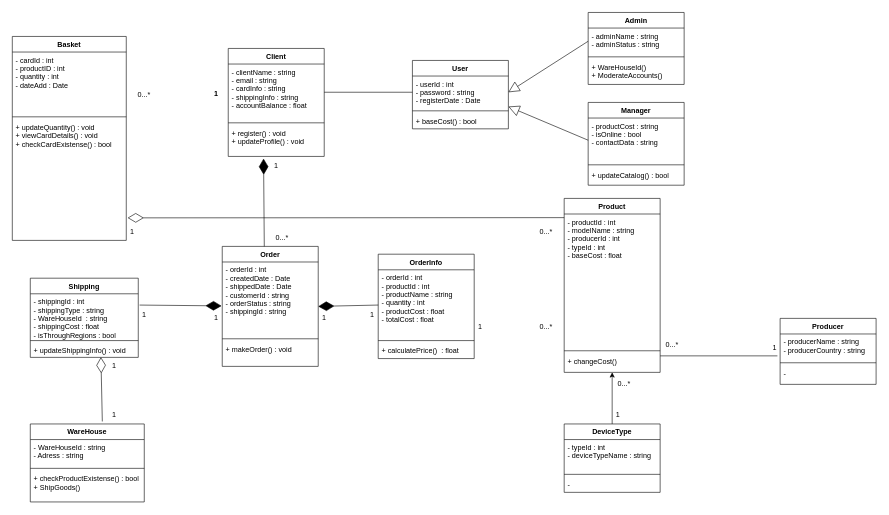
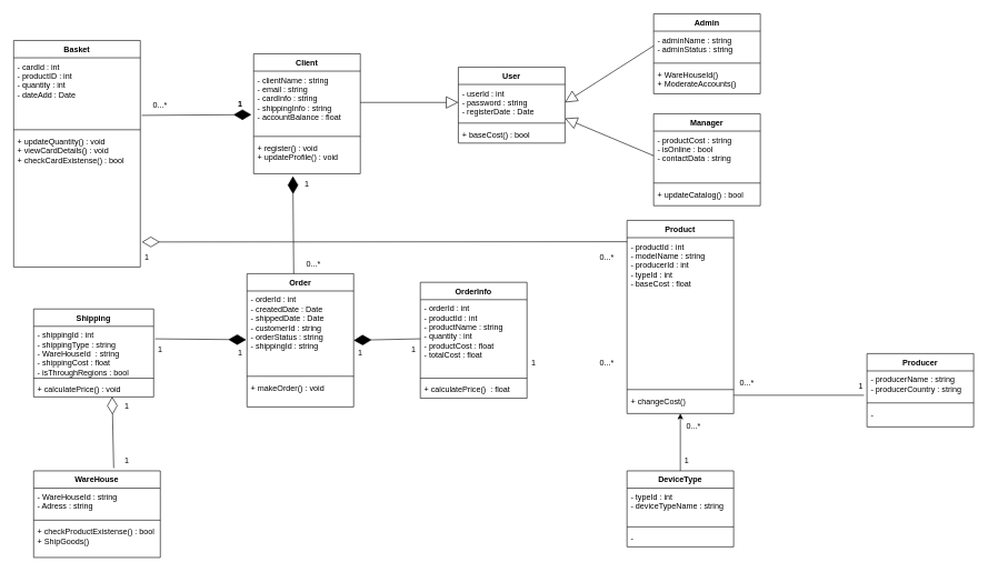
  <mxCell id="0" />
  <mxCell id="1" parent="0" />
  <mxCell id="2" value="User" style="swimlane;fontStyle=1;align=center;verticalAlign=top;childLayout=stackLayout;horizontal=1;startSize=26;horizontalStack=0;resizeParent=1;resizeParentMax=0;resizeLast=0;collapsible=1;marginBottom=0;" vertex="1" parent="1"><mxGeometry x="687" y="100" width="160" height="114" as="geometry" /></mxCell>
  <mxCell id="3" value="- userId : int&#10;- password : string&#10;- registerDate : Date" style="text;strokeColor=none;fillColor=none;align=left;verticalAlign=top;spacingLeft=4;spacingRight=4;overflow=hidden;rotatable=0;points=[[0,0.5],[1,0.5]];portConstraint=eastwest;" vertex="1" parent="2"><mxGeometry y="26" width="160" height="54" as="geometry" /></mxCell>
  <mxCell id="4" value="" style="line;strokeWidth=1;fillColor=none;align=left;verticalAlign=middle;spacingTop=-1;spacingLeft=3;spacingRight=3;rotatable=0;labelPosition=right;points=[];portConstraint=eastwest;strokeColor=inherit;" vertex="1" parent="2"><mxGeometry y="80" width="160" height="8" as="geometry" /></mxCell>
  <mxCell id="5" value="+ baseCost() : bool" style="text;strokeColor=none;fillColor=none;align=left;verticalAlign=top;spacingLeft=4;spacingRight=4;overflow=hidden;rotatable=0;points=[[0,0.5],[1,0.5]];portConstraint=eastwest;" vertex="1" parent="2"><mxGeometry y="88" width="160" height="26" as="geometry" /></mxCell>
  <mxCell id="6" value="Client" style="swimlane;fontStyle=1;align=center;verticalAlign=top;childLayout=stackLayout;horizontal=1;startSize=26;horizontalStack=0;resizeParent=1;resizeParentMax=0;resizeLast=0;collapsible=1;marginBottom=0;" vertex="1" parent="1"><mxGeometry x="380" y="80" width="160" height="180" as="geometry" /></mxCell>
  <mxCell id="7" value="- clientName : string&#10;- email : string&#10;- cardInfo : string&#10;- shippingInfo : string&#10;- accountBalance : float" style="text;strokeColor=none;fillColor=none;align=left;verticalAlign=top;spacingLeft=4;spacingRight=4;overflow=hidden;rotatable=0;points=[[0,0.5],[1,0.5]];portConstraint=eastwest;" vertex="1" parent="6"><mxGeometry y="26" width="160" height="94" as="geometry" /></mxCell>
  <mxCell id="8" value="" style="line;strokeWidth=1;fillColor=none;align=left;verticalAlign=middle;spacingTop=-1;spacingLeft=3;spacingRight=3;rotatable=0;labelPosition=right;points=[];portConstraint=eastwest;strokeColor=inherit;" vertex="1" parent="6"><mxGeometry y="120" width="160" height="8" as="geometry" /></mxCell>
  <mxCell id="9" value="+ register() : void&#10;+ updateProfile() : void" style="text;strokeColor=none;fillColor=none;align=left;verticalAlign=top;spacingLeft=4;spacingRight=4;overflow=hidden;rotatable=0;points=[[0,0.5],[1,0.5]];portConstraint=eastwest;" vertex="1" parent="6"><mxGeometry y="128" width="160" height="52" as="geometry" /></mxCell>
  <mxCell id="10" value="Order" style="swimlane;fontStyle=1;align=center;verticalAlign=top;childLayout=stackLayout;horizontal=1;startSize=26;horizontalStack=0;resizeParent=1;resizeParentMax=0;resizeLast=0;collapsible=1;marginBottom=0;" vertex="1" parent="1"><mxGeometry x="370" y="410" width="160" height="200" as="geometry" /></mxCell>
  <mxCell id="11" value="- orderId : int&#10;- createdDate : Date&#10;- shippedDate : Date&#10;- customerId : string&#10;- orderStatus : string&#10;- shippingId : string" style="text;strokeColor=none;fillColor=none;align=left;verticalAlign=top;spacingLeft=4;spacingRight=4;overflow=hidden;rotatable=0;points=[[0,0.5],[1,0.5]];portConstraint=eastwest;" vertex="1" parent="10"><mxGeometry y="26" width="160" height="124" as="geometry" /></mxCell>
  <mxCell id="12" value="" style="line;strokeWidth=1;fillColor=none;align=left;verticalAlign=middle;spacingTop=-1;spacingLeft=3;spacingRight=3;rotatable=0;labelPosition=right;points=[];portConstraint=eastwest;strokeColor=inherit;" vertex="1" parent="10"><mxGeometry y="150" width="160" height="8" as="geometry" /></mxCell>
  <mxCell id="13" value="+ makeOrder() : void" style="text;strokeColor=none;fillColor=none;align=left;verticalAlign=top;spacingLeft=4;spacingRight=4;overflow=hidden;rotatable=0;points=[[0,0.5],[1,0.5]];portConstraint=eastwest;" vertex="1" parent="10"><mxGeometry y="158" width="160" height="42" as="geometry" /></mxCell>
  <mxCell id="14" value="OrderInfo" style="swimlane;fontStyle=1;align=center;verticalAlign=top;childLayout=stackLayout;horizontal=1;startSize=26;horizontalStack=0;resizeParent=1;resizeParentMax=0;resizeLast=0;collapsible=1;marginBottom=0;" vertex="1" parent="1"><mxGeometry x="630" y="423" width="160" height="174" as="geometry" /></mxCell>
  <mxCell id="15" value="- orderId : int&#10;- productId : int&#10;- productName : string&#10;- quantity : int&#10;- productCost : float&#10;- totalCost : float&#10;" style="text;strokeColor=none;fillColor=none;align=left;verticalAlign=top;spacingLeft=4;spacingRight=4;overflow=hidden;rotatable=0;points=[[0,0.5],[1,0.5]];portConstraint=eastwest;" vertex="1" parent="14"><mxGeometry y="26" width="160" height="114" as="geometry" /></mxCell>
  <mxCell id="16" value="" style="line;strokeWidth=1;fillColor=none;align=left;verticalAlign=middle;spacingTop=-1;spacingLeft=3;spacingRight=3;rotatable=0;labelPosition=right;points=[];portConstraint=eastwest;strokeColor=inherit;" vertex="1" parent="14"><mxGeometry y="140" width="160" height="8" as="geometry" /></mxCell>
  <mxCell id="17" value="+ calculatePrice()  : float" style="text;strokeColor=none;fillColor=none;align=left;verticalAlign=top;spacingLeft=4;spacingRight=4;overflow=hidden;rotatable=0;points=[[0,0.5],[1,0.5]];portConstraint=eastwest;" vertex="1" parent="14"><mxGeometry y="148" width="160" height="26" as="geometry" /></mxCell>
  <mxCell id="18" value="Shipping" style="swimlane;fontStyle=1;align=center;verticalAlign=top;childLayout=stackLayout;horizontal=1;startSize=26;horizontalStack=0;resizeParent=1;resizeParentMax=0;resizeLast=0;collapsible=1;marginBottom=0;" vertex="1" parent="1"><mxGeometry x="50" y="463" width="180" height="132" as="geometry" /></mxCell>
  <mxCell id="19" value="- shippingId : int&#10;- shippingType : string&#10;- WareHouseId  : string&#10;- shippingCost : float&#10;- isThroughRegions : bool" style="text;strokeColor=none;fillColor=none;align=left;verticalAlign=top;spacingLeft=4;spacingRight=4;overflow=hidden;rotatable=0;points=[[0,0.5],[1,0.5]];portConstraint=eastwest;" vertex="1" parent="18"><mxGeometry y="26" width="180" height="74" as="geometry" /></mxCell>
  <mxCell id="20" value="" style="line;strokeWidth=1;fillColor=none;align=left;verticalAlign=middle;spacingTop=-1;spacingLeft=3;spacingRight=3;rotatable=0;labelPosition=right;points=[];portConstraint=eastwest;strokeColor=inherit;" vertex="1" parent="18"><mxGeometry y="100" width="180" height="8" as="geometry" /></mxCell>
- <mxCell id="21" value="+ updateShippingInfo() : void" style="text;strokeColor=none;fillColor=none;align=left;verticalAlign=top;spacingLeft=4;spacingRight=4;overflow=hidden;rotatable=0;points=[[0,0.5],[1,0.5]];portConstraint=eastwest;" vertex="1" parent="18"><mxGeometry y="108" width="180" height="24" as="geometry" /></mxCell>
+ <mxCell id="21" value="+ calculatePrice() : void" style="text;strokeColor=none;fillColor=none;align=left;verticalAlign=top;spacingLeft=4;spacingRight=4;overflow=hidden;rotatable=0;points=[[0,0.5],[1,0.5]];portConstraint=eastwest;" vertex="1" parent="18"><mxGeometry y="108" width="180" height="24" as="geometry" /></mxCell>
  <mxCell id="22" value="Basket" style="swimlane;fontStyle=1;align=center;verticalAlign=top;childLayout=stackLayout;horizontal=1;startSize=26;horizontalStack=0;resizeParent=1;resizeParentMax=0;resizeLast=0;collapsible=1;marginBottom=0;" vertex="1" parent="1"><mxGeometry y="60" width="190" height="340" as="geometry" x="20" /></mxCell>
  <mxCell id="23" value="- cardId : int&#10;- productID : int&#10;- quantity : int&#10;- dateAdd : Date" style="text;strokeColor=none;fillColor=none;align=left;verticalAlign=top;spacingLeft=4;spacingRight=4;overflow=hidden;rotatable=0;points=[[0,0.5],[1,0.5]];portConstraint=eastwest;" vertex="1" parent="22"><mxGeometry y="26" width="190" height="104" as="geometry" /></mxCell>
  <mxCell id="24" value="" style="line;strokeWidth=1;fillColor=none;align=left;verticalAlign=middle;spacingTop=-1;spacingLeft=3;spacingRight=3;rotatable=0;labelPosition=right;points=[];portConstraint=eastwest;strokeColor=inherit;" vertex="1" parent="22"><mxGeometry y="130" width="190" height="8" as="geometry" /></mxCell>
  <mxCell id="25" value="+ updateQuantity() : void&#10;+ viewCardDetails() : void&#10;+ checkCardExistense() : bool" style="text;strokeColor=none;fillColor=none;align=left;verticalAlign=top;spacingLeft=4;spacingRight=4;overflow=hidden;rotatable=0;points=[[0,0.5],[1,0.5]];portConstraint=eastwest;" vertex="1" parent="22"><mxGeometry y="138" width="190" height="202" as="geometry" /></mxCell>
  <mxCell id="26" value="Manager" style="swimlane;fontStyle=1;align=center;verticalAlign=top;childLayout=stackLayout;horizontal=1;startSize=26;horizontalStack=0;resizeParent=1;resizeParentMax=0;resizeLast=0;collapsible=1;marginBottom=0;" vertex="1" parent="1"><mxGeometry x="980" y="170" width="160" height="138" as="geometry" /></mxCell>
  <mxCell id="27" value="- productCost : string&#10;- isOnline : bool&#10;- contactData : string" style="text;strokeColor=none;fillColor=none;align=left;verticalAlign=top;spacingLeft=4;spacingRight=4;overflow=hidden;rotatable=0;points=[[0,0.5],[1,0.5]];portConstraint=eastwest;" vertex="1" parent="26"><mxGeometry y="26" width="160" height="74" as="geometry" /></mxCell>
  <mxCell id="28" value="" style="line;strokeWidth=1;fillColor=none;align=left;verticalAlign=middle;spacingTop=-1;spacingLeft=3;spacingRight=3;rotatable=0;labelPosition=right;points=[];portConstraint=eastwest;strokeColor=inherit;" vertex="1" parent="26"><mxGeometry y="100" width="160" height="8" as="geometry" /></mxCell>
  <mxCell id="29" value="+ updateCatalog() : bool" style="text;strokeColor=none;fillColor=none;align=left;verticalAlign=top;spacingLeft=4;spacingRight=4;overflow=hidden;rotatable=0;points=[[0,0.5],[1,0.5]];portConstraint=eastwest;" vertex="1" parent="26"><mxGeometry y="108" width="160" height="30" as="geometry" /></mxCell>
  <mxCell id="30" value="Admin" style="swimlane;fontStyle=1;align=center;verticalAlign=top;childLayout=stackLayout;horizontal=1;startSize=26;horizontalStack=0;resizeParent=1;resizeParentMax=0;resizeLast=0;collapsible=1;marginBottom=0;" vertex="1" parent="1"><mxGeometry x="980" y="20" width="160" height="120" as="geometry" /></mxCell>
  <mxCell id="31" value="- adminName : string&#10;- adminStatus : string" style="text;strokeColor=none;fillColor=none;align=left;verticalAlign=top;spacingLeft=4;spacingRight=4;overflow=hidden;rotatable=0;points=[[0,0.5],[1,0.5]];portConstraint=eastwest;" vertex="1" parent="30"><mxGeometry y="26" width="160" height="44" as="geometry" /></mxCell>
  <mxCell id="32" value="" style="line;strokeWidth=1;fillColor=none;align=left;verticalAlign=middle;spacingTop=-1;spacingLeft=3;spacingRight=3;rotatable=0;labelPosition=right;points=[];portConstraint=eastwest;strokeColor=inherit;" vertex="1" parent="30"><mxGeometry y="70" width="160" height="8" as="geometry" /></mxCell>
  <mxCell id="33" value="+ WareHouseId()&#10;+ ModerateAccounts()" style="text;strokeColor=none;fillColor=none;align=left;verticalAlign=top;spacingLeft=4;spacingRight=4;overflow=hidden;rotatable=0;points=[[0,0.5],[1,0.5]];portConstraint=eastwest;" vertex="1" parent="30"><mxGeometry y="78" width="160" height="42" as="geometry" /></mxCell>
  <mxCell id="34" value="Product" style="swimlane;fontStyle=1;align=center;verticalAlign=top;childLayout=stackLayout;horizontal=1;startSize=26;horizontalStack=0;resizeParent=1;resizeParentMax=0;resizeLast=0;collapsible=1;marginBottom=0;" vertex="1" parent="1"><mxGeometry x="940" y="330" width="160" height="290" as="geometry" /></mxCell>
  <mxCell id="35" value="- productId : int&#10;- modelName : string&#10;- producerId : int&#10;- typeId : int&#10;- baseCost : float" style="text;strokeColor=none;fillColor=none;align=left;verticalAlign=top;spacingLeft=4;spacingRight=4;overflow=hidden;rotatable=0;points=[[0,0.5],[1,0.5]];portConstraint=eastwest;" vertex="1" parent="34"><mxGeometry y="26" width="160" height="224" as="geometry" /></mxCell>
  <mxCell id="36" value="" style="line;strokeWidth=1;fillColor=none;align=left;verticalAlign=middle;spacingTop=-1;spacingLeft=3;spacingRight=3;rotatable=0;labelPosition=right;points=[];portConstraint=eastwest;strokeColor=inherit;" vertex="1" parent="34"><mxGeometry y="250" width="160" height="8" as="geometry" /></mxCell>
  <mxCell id="37" value="+ changeCost() " style="text;strokeColor=none;fillColor=none;align=left;verticalAlign=top;spacingLeft=4;spacingRight=4;overflow=hidden;rotatable=0;points=[[0,0.5],[1,0.5]];portConstraint=eastwest;" vertex="1" parent="34"><mxGeometry y="258" width="160" height="32" as="geometry" /></mxCell>
  <mxCell id="38" value="Producer" style="swimlane;fontStyle=1;align=center;verticalAlign=top;childLayout=stackLayout;horizontal=1;startSize=26;horizontalStack=0;resizeParent=1;resizeParentMax=0;resizeLast=0;collapsible=1;marginBottom=0;" vertex="1" parent="1"><mxGeometry x="1300" y="530" width="160" height="110" as="geometry" /></mxCell>
  <mxCell id="39" value="- producerName : string&#10;- producerCountry : string" style="text;strokeColor=none;fillColor=none;align=left;verticalAlign=top;spacingLeft=4;spacingRight=4;overflow=hidden;rotatable=0;points=[[0,0.5],[1,0.5]];portConstraint=eastwest;" vertex="1" parent="38"><mxGeometry y="26" width="160" height="44" as="geometry" /></mxCell>
  <mxCell id="40" value="" style="line;strokeWidth=1;fillColor=none;align=left;verticalAlign=middle;spacingTop=-1;spacingLeft=3;spacingRight=3;rotatable=0;labelPosition=right;points=[];portConstraint=eastwest;strokeColor=inherit;" vertex="1" parent="38"><mxGeometry y="70" width="160" height="8" as="geometry" /></mxCell>
  <mxCell id="41" value="-" style="text;strokeColor=none;fillColor=none;align=left;verticalAlign=top;spacingLeft=4;spacingRight=4;overflow=hidden;rotatable=0;points=[[0,0.5],[1,0.5]];portConstraint=eastwest;" vertex="1" parent="38"><mxGeometry y="78" width="160" height="32" as="geometry" /></mxCell>
  <mxCell id="42" value="DeviceType" style="swimlane;fontStyle=1;align=center;verticalAlign=top;childLayout=stackLayout;horizontal=1;startSize=26;horizontalStack=0;resizeParent=1;resizeParentMax=0;resizeLast=0;collapsible=1;marginBottom=0;" vertex="1" parent="1"><mxGeometry x="940" y="706" width="160" height="114" as="geometry" /></mxCell>
  <mxCell id="43" value="- typeId : int&#10;- deviceTypeName : string" style="text;strokeColor=none;fillColor=none;align=left;verticalAlign=top;spacingLeft=4;spacingRight=4;overflow=hidden;rotatable=0;points=[[0,0.5],[1,0.5]];portConstraint=eastwest;" vertex="1" parent="42"><mxGeometry y="26" width="160" height="54" as="geometry" /></mxCell>
  <mxCell id="44" value="" style="line;strokeWidth=1;fillColor=none;align=left;verticalAlign=middle;spacingTop=-1;spacingLeft=3;spacingRight=3;rotatable=0;labelPosition=right;points=[];portConstraint=eastwest;strokeColor=inherit;" vertex="1" parent="42"><mxGeometry y="80" width="160" height="8" as="geometry" /></mxCell>
  <mxCell id="45" value="-" style="text;strokeColor=none;fillColor=none;align=left;verticalAlign=top;spacingLeft=4;spacingRight=4;overflow=hidden;rotatable=0;points=[[0,0.5],[1,0.5]];portConstraint=eastwest;" vertex="1" parent="42"><mxGeometry y="88" width="160" height="26" as="geometry" /></mxCell>
  <mxCell id="46" value="WareHouse" style="swimlane;fontStyle=1;align=center;verticalAlign=top;childLayout=stackLayout;horizontal=1;startSize=26;horizontalStack=0;resizeParent=1;resizeParentMax=0;resizeLast=0;collapsible=1;marginBottom=0;" vertex="1" parent="1"><mxGeometry x="50" y="706" width="190" height="130" as="geometry" /></mxCell>
  <mxCell id="47" value="- WareHouseId : string&#10;- Adress : string" style="text;strokeColor=none;fillColor=none;align=left;verticalAlign=top;spacingLeft=4;spacingRight=4;overflow=hidden;rotatable=0;points=[[0,0.5],[1,0.5]];portConstraint=eastwest;" vertex="1" parent="46"><mxGeometry y="26" width="190" height="44" as="geometry" /></mxCell>
  <mxCell id="48" value="" style="line;strokeWidth=1;fillColor=none;align=left;verticalAlign=middle;spacingTop=-1;spacingLeft=3;spacingRight=3;rotatable=0;labelPosition=right;points=[];portConstraint=eastwest;strokeColor=inherit;" vertex="1" parent="46"><mxGeometry y="70" width="190" height="8" as="geometry" /></mxCell>
  <mxCell id="49" value="+ checkProductExistense() : bool&#10;+ ShipGoods()" style="text;strokeColor=none;fillColor=none;align=left;verticalAlign=top;spacingLeft=4;spacingRight=4;overflow=hidden;rotatable=0;points=[[0,0.5],[1,0.5]];portConstraint=eastwest;" vertex="1" parent="46"><mxGeometry y="78" width="190" height="52" as="geometry" /></mxCell>
- <mxCell id="50" value="" style="endArrow=none;endSize=16;endFill=0;html=1;rounded=0;entryX=0;entryY=0.5;entryDx=0;entryDy=0;exitX=1;exitY=0.5;exitDx=0;exitDy=0;" edge="1" parent="1" source="7" target="3"><mxGeometry width="160" relative="1" as="geometry"><mxPoint x="220" y="160" as="sourcePoint" /><mxPoint x="370" y="120" as="targetPoint" /></mxGeometry></mxCell>
+ <mxCell id="50" value="" style="endArrow=block;endSize=16;endFill=0;html=1;rounded=0;entryX=0;entryY=0.5;entryDx=0;entryDy=0;exitX=1;exitY=0.5;exitDx=0;exitDy=0;" edge="1" parent="1" source="7" target="3"><mxGeometry width="160" relative="1" as="geometry"><mxPoint x="220" y="160" as="sourcePoint" /><mxPoint x="370" y="120" as="targetPoint" /></mxGeometry></mxCell>
  <mxCell id="51" value="" style="endArrow=block;endSize=16;endFill=0;html=1;rounded=0;entryX=1;entryY=0.943;entryDx=0;entryDy=0;exitX=0;exitY=0.5;exitDx=0;exitDy=0;entryPerimeter=0;" edge="1" parent="1" source="27" target="3"><mxGeometry width="160" relative="1" as="geometry"><mxPoint x="410" y="280" as="sourcePoint" /><mxPoint x="520" y="280" as="targetPoint" /></mxGeometry></mxCell>
  <mxCell id="52" value="" style="endArrow=block;endSize=16;endFill=0;html=1;rounded=0;entryX=1;entryY=0.5;entryDx=0;entryDy=0;exitX=0;exitY=0.5;exitDx=0;exitDy=0;" edge="1" parent="1" source="31" target="3"><mxGeometry width="160" relative="1" as="geometry"><mxPoint x="430" y="320" as="sourcePoint" /><mxPoint x="540" y="320" as="targetPoint" /></mxGeometry></mxCell>
+ <mxCell id="53" value="" style="endArrow=diamondThin;endFill=1;endSize=24;html=1;rounded=0;exitX=1.012;exitY=0.831;exitDx=0;exitDy=0;exitPerimeter=0;entryX=-0.021;entryY=0.695;entryDx=0;entryDy=0;entryPerimeter=0;" edge="1" parent="1" source="23" target="7"><mxGeometry width="160" relative="1" as="geometry"><mxPoint x="300" y="330" as="sourcePoint" /><mxPoint x="290" y="250" as="targetPoint" /></mxGeometry></mxCell>
  <mxCell id="54" value="" style="endArrow=diamondThin;endFill=1;endSize=24;html=1;rounded=0;entryX=0.368;entryY=1.069;entryDx=0;entryDy=0;entryPerimeter=0;exitX=0.438;exitY=0;exitDx=0;exitDy=0;exitPerimeter=0;" edge="1" parent="1" source="10" target="9"><mxGeometry width="160" relative="1" as="geometry"><mxPoint x="394" y="300" as="sourcePoint" /><mxPoint x="474" y="300" as="targetPoint" /></mxGeometry></mxCell>
  <mxCell id="55" value="" style="endArrow=diamondThin;endFill=1;endSize=24;html=1;rounded=0;entryX=-0.007;entryY=0.59;entryDx=0;entryDy=0;entryPerimeter=0;exitX=1.012;exitY=0.254;exitDx=0;exitDy=0;exitPerimeter=0;" edge="1" parent="1" source="19" target="11"><mxGeometry width="160" relative="1" as="geometry"><mxPoint x="260" y="438" as="sourcePoint" /><mxPoint x="360" y="438" as="targetPoint" /></mxGeometry></mxCell>
  <mxCell id="56" value="" style="endArrow=diamondThin;endFill=1;endSize=24;html=1;rounded=0;" edge="1" parent="1" source="15"><mxGeometry width="160" relative="1" as="geometry"><mxPoint x="590" y="440" as="sourcePoint" /><mxPoint x="530" y="510" as="targetPoint" /></mxGeometry></mxCell>
  <mxCell id="57" value="" style="endArrow=diamondThin;endFill=0;endSize=24;html=1;rounded=0;entryX=1.012;entryY=0.814;entryDx=0;entryDy=0;entryPerimeter=0;exitX=0;exitY=0.027;exitDx=0;exitDy=0;exitPerimeter=0;" edge="1" parent="1" source="35" target="25"><mxGeometry width="160" relative="1" as="geometry"><mxPoint x="910" y="480" as="sourcePoint" /><mxPoint x="870" y="540" as="targetPoint" /></mxGeometry></mxCell>
  <mxCell id="58" value="" style="endArrow=diamondThin;endFill=0;endSize=24;html=1;rounded=0;entryX=0.654;entryY=0.987;entryDx=0;entryDy=0;entryPerimeter=0;exitX=0.632;exitY=-0.032;exitDx=0;exitDy=0;exitPerimeter=0;" edge="1" parent="1" source="46" target="21"><mxGeometry width="160" relative="1" as="geometry"><mxPoint x="178" y="600" as="sourcePoint" /><mxPoint x="470" y="630" as="targetPoint" /></mxGeometry></mxCell>
  <mxCell id="59" value="" style="endArrow=none;html=1;rounded=0;entryX=-0.028;entryY=0.829;entryDx=0;entryDy=0;entryPerimeter=0;exitX=1;exitY=0.14;exitDx=0;exitDy=0;exitPerimeter=0;" edge="1" parent="1" source="37" target="39"><mxGeometry width="50" height="50" relative="1" as="geometry"><mxPoint x="1170" y="600" as="sourcePoint" /><mxPoint x="1220" y="550" as="targetPoint" /></mxGeometry></mxCell>
  <mxCell id="60" value="" style="endArrow=classic;html=1;rounded=0;entryX=0.5;entryY=1;entryDx=0;entryDy=0;entryPerimeter=0;" edge="1" parent="1" source="42" target="37"><mxGeometry width="50" height="50" relative="1" as="geometry"><mxPoint x="1020" y="700" as="sourcePoint" /><mxPoint x="1050" y="640" as="targetPoint" /><Array as="points" /></mxGeometry></mxCell>
  <mxCell id="61" value="1" style="text;html=1;strokeColor=none;fillColor=none;align=center;verticalAlign=middle;whiteSpace=wrap;rounded=0;" vertex="1" parent="1"><mxGeometry x="330" y="140" width="60" height="30" as="geometry" /></mxCell>
  <mxCell id="62" value="1" style="text;html=1;strokeColor=none;fillColor=none;align=center;verticalAlign=middle;whiteSpace=wrap;rounded=0;" vertex="1" parent="1"><mxGeometry x="330" y="140" width="60" height="30" as="geometry" /></mxCell>
  <mxCell id="63" value="1" style="text;html=1;strokeColor=none;fillColor=none;align=center;verticalAlign=middle;whiteSpace=wrap;rounded=0;" vertex="1" parent="1"><mxGeometry x="510" y="514" width="60" height="30" as="geometry" /></mxCell>
  <mxCell id="64" value="1" style="text;html=1;strokeColor=none;fillColor=none;align=center;verticalAlign=middle;whiteSpace=wrap;rounded=0;" vertex="1" parent="1"><mxGeometry x="330" y="514" width="60" height="30" as="geometry" /></mxCell>
  <mxCell id="65" value="1" style="text;html=1;strokeColor=none;fillColor=none;align=center;verticalAlign=middle;whiteSpace=wrap;rounded=0;" vertex="1" parent="1"><mxGeometry x="430" y="260" width="60" height="30" as="geometry" /></mxCell>
  <mxCell id="66" value="1" style="text;html=1;strokeColor=none;fillColor=none;align=center;verticalAlign=middle;whiteSpace=wrap;rounded=0;" vertex="1" parent="1"><mxGeometry x="210" y="510" width="60" height="30" as="geometry" /></mxCell>
  <mxCell id="67" value="1" style="text;html=1;strokeColor=none;fillColor=none;align=center;verticalAlign=middle;whiteSpace=wrap;rounded=0;" vertex="1" parent="1"><mxGeometry x="590" y="510" width="60" height="30" as="geometry" /></mxCell>
  <mxCell id="68" value="1" style="text;html=1;strokeColor=none;fillColor=none;align=center;verticalAlign=middle;whiteSpace=wrap;rounded=0;" vertex="1" parent="1"><mxGeometry x="190" y="370" width="60" height="30" as="geometry" /></mxCell>
  <mxCell id="69" value="1" style="text;html=1;strokeColor=none;fillColor=none;align=center;verticalAlign=middle;whiteSpace=wrap;rounded=0;" vertex="1" parent="1"><mxGeometry x="160" y="595" width="60" height="30" as="geometry" /></mxCell>
  <mxCell id="70" value="1" style="text;html=1;strokeColor=none;fillColor=none;align=center;verticalAlign=middle;whiteSpace=wrap;rounded=0;" vertex="1" parent="1"><mxGeometry x="770" y="530" width="60" height="30" as="geometry" /></mxCell>
  <mxCell id="71" value="0...*" style="text;html=1;strokeColor=none;fillColor=none;align=center;verticalAlign=middle;whiteSpace=wrap;rounded=0;" vertex="1" parent="1"><mxGeometry x="880" y="370" width="60" height="30" as="geometry" /></mxCell>
  <mxCell id="72" value="0...*" style="text;html=1;strokeColor=none;fillColor=none;align=center;verticalAlign=middle;whiteSpace=wrap;rounded=0;" vertex="1" parent="1"><mxGeometry x="440" y="380" width="60" height="30" as="geometry" /></mxCell>
  <mxCell id="73" value="0...*" style="text;html=1;strokeColor=none;fillColor=none;align=center;verticalAlign=middle;whiteSpace=wrap;rounded=0;" vertex="1" parent="1"><mxGeometry x="1090" y="560" width="60" height="30" as="geometry" /></mxCell>
  <mxCell id="74" value="0...*" style="text;html=1;strokeColor=none;fillColor=none;align=center;verticalAlign=middle;whiteSpace=wrap;rounded=0;" vertex="1" parent="1"><mxGeometry x="1010" y="625" width="60" height="30" as="geometry" /></mxCell>
  <mxCell id="75" value="1" style="text;html=1;strokeColor=none;fillColor=none;align=center;verticalAlign=middle;whiteSpace=wrap;rounded=0;" vertex="1" parent="1"><mxGeometry x="1261" y="565" width="60" height="30" as="geometry" /></mxCell>
  <mxCell id="76" value="1" style="text;html=1;strokeColor=none;fillColor=none;align=center;verticalAlign=middle;whiteSpace=wrap;rounded=0;" vertex="1" parent="1"><mxGeometry x="1000" y="676" width="60" height="30" as="geometry" /></mxCell>
  <mxCell id="77" value="0...*" style="text;html=1;strokeColor=none;fillColor=none;align=center;verticalAlign=middle;whiteSpace=wrap;rounded=0;" vertex="1" parent="1"><mxGeometry x="210" y="142" width="60" height="30" as="geometry" /></mxCell>
  <mxCell id="78" value="0...*" style="text;html=1;strokeColor=none;fillColor=none;align=center;verticalAlign=middle;whiteSpace=wrap;rounded=0;" vertex="1" parent="1"><mxGeometry x="880" y="530" width="60" height="30" as="geometry" /></mxCell>
  <mxCell id="79" value="1" style="text;html=1;strokeColor=none;fillColor=none;align=center;verticalAlign=middle;whiteSpace=wrap;rounded=0;" vertex="1" parent="1"><mxGeometry x="160" y="676" width="60" height="30" as="geometry" /></mxCell>
